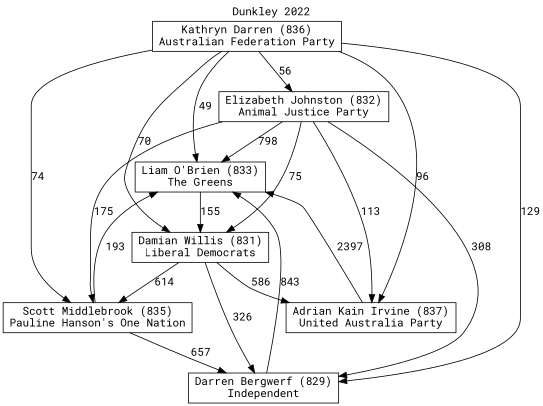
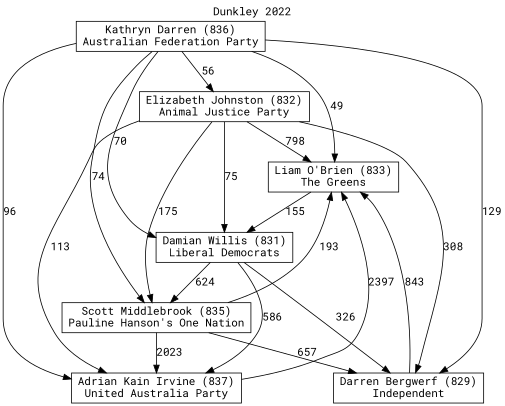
  digraph {
    fontname="Roboto Mono"
    label="Dunkley 2022"
    labelloc=t
    mclimit=10
    node [fontname="Roboto Mono" shape=box]
    edge [fontname="Roboto Mono"]
    n1 [label="Liam O'Brien (833)\nThe Greens"]
    n2 [label="Damian Willis (831)\nLiberal Democrats"]
    n3 [label="Elizabeth Johnston (832)\nAnimal Justice Party"]
    n4 [label="Scott Middlebrook (835)\nPauline Hanson's One Nation"]
    n5 [label="Adrian Kain Irvine (837)\nUnited Australia Party"]
    n6 [label="Darren Bergwerf (829)\nIndependent"]
    n7 [label="Kathryn Darren (836)\nAustralian Federation Party"]
    n1 -> n2 [label=155]
-   n2 -> n4 [label=614]
+   n2 -> n4 [label=624]
    n2 -> n5 [label=586]
    n2 -> n6 [label=326]
    n3 -> n1 [label=798]
    n3 -> n2 [label=75]
    n3 -> n4 [label=175]
    n3 -> n5 [label=113]
    n3 -> n6 [label=308]
    n4 -> n1 [label=193]
+   n4 -> n5 [label=2023]
    n4 -> n6 [label=657]
    n5 -> n1 [label=2397]
    n6 -> n1 [label=843]
    n7 -> n1 [label=49]
    n7 -> n2 [label=70]
    n7 -> n3 [label=56]
    n7 -> n4 [label=74]
    n7 -> n5 [label=96]
    n7 -> n6 [label=129]
  }
